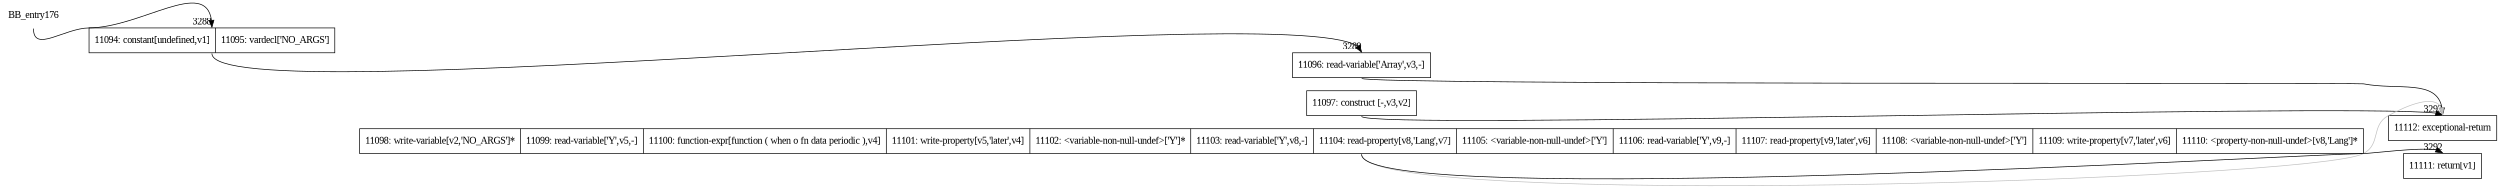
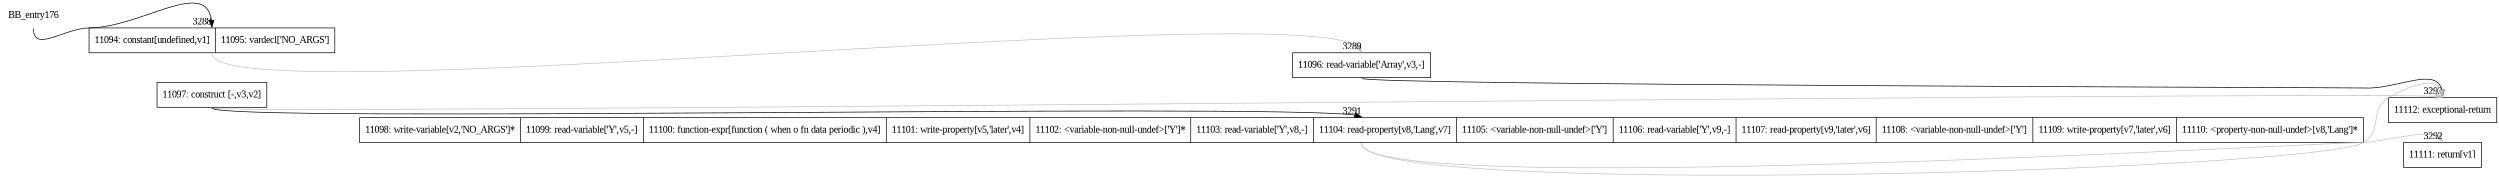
  digraph {
    fontname="Liberation Serif"
    rankdir=LR
    node [fontname="Liberation Serif" shape=record]
    edge [fontname="Liberation Serif" headport=n tailport=s]
    n1 [label=BB_entry176 shape=none]
    n2 [label="{11094: constant[undefined,v1]|11095: vardecl['NO_ARGS']}"]
    n3 [label="{11096: read-variable['Array',v3,-]}"]
    n4 [label="{11112: exceptional-return}"]
    n5 [label="{11097: construct [-,v3,v2]}"]
    n6 [label="{11098: write-variable[v2,'NO_ARGS']*|11099: read-variable['Y',v5,-]|11100: function-expr[function ( when o fn data periodic ),v4]|11101: write-property[v5,'later',v4]|11102: \<variable-non-null-undef\>['Y']*|11103: read-variable['Y',v8,-]|11104: read-property[v8,'Lang',v7]|11105: \<variable-non-null-undef\>['Y']|11106: read-variable['Y',v9,-]|11107: read-property[v9,'later',v6]|11108: \<variable-non-null-undef\>['Y']|11109: write-property[v7,'later',v6]|11110: \<property-non-null-undef\>[v8,'Lang']*}"]
    n7 [label="{11111: return[v1]}"]
    n1 -> n2 [headlabel="    3288"]
-   n2 -> n3 [headlabel="      3289"]
+   n2 -> n3 [headlabel="      3289" color=gray]
    n3 -> n4 [color=black headlabel="      3293"]
-   n5 -> n4 [color=black]
+   n5 -> n4 [color=gray]
+   n5 -> n6 [headlabel="      3291"]
    n6 -> n4 [color=gray]
-   n6 -> n7 [headlabel="      3292"]
+   n6 -> n7 [headlabel="      3292" color=gray]
  }
